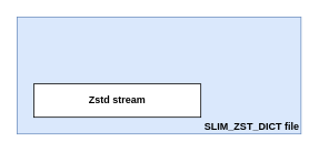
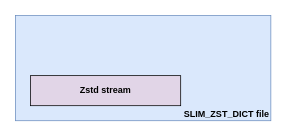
  <mxCell id="0" />
  <mxCell id="1" parent="0" />
  <mxCell id="2" value="SLIM_ZST_DICT file" style="rounded=0;whiteSpace=wrap;html=1;fillColor=#dae8fc;strokeColor=#6c8ebf;fontStyle=1;verticalAlign=bottom;align=right;" vertex="1" parent="1"><mxGeometry x="20" y="20" width="340" height="140" as="geometry" /></mxCell>
- <mxCell id="3" value="&lt;b&gt;Zstd stream&lt;/b&gt;" style="whiteSpace=wrap;html=1;align=center;" vertex="1" parent="1"><mxGeometry x="40" y="100" width="200" height="40" as="geometry" /></mxCell>
+ <mxCell id="3" value="&lt;b&gt;Zstd stream&lt;/b&gt;" style="whiteSpace=wrap;html=1;align=center;fillColor=#e1d5e7;" vertex="1" parent="1"><mxGeometry x="40" y="100" width="200" height="40" as="geometry" /></mxCell>
